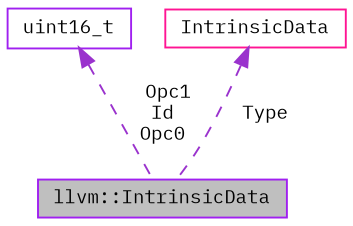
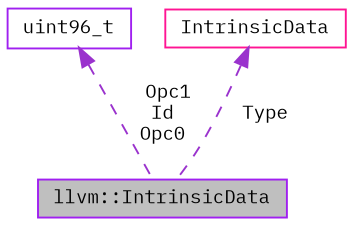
  digraph {
    fontname="IBM Plex Mono"
    node [color=purple fontname="IBM Plex Mono" fontsize=10 shape=record]
    edge [color=darkorchid3 dir=back fontname="IBM Plex Mono" fontsize=10 labelfontname=Helvetica labelfontsize=10 style=dashed]
    n1 [fillcolor=grey75 fontcolor=black height=0.2 label="llvm::IntrinsicData" style=filled width=0.4]
-   n2 [height=0.2 label=uint16_t width=0.4]
+   n2 [height=0.2 label=uint96_t width=0.4]
    n3 [color=deeppink height=0.2 label=IntrinsicData width=0.4]
    n2 -> n1 [label=" Opc1\nId\nOpc0"]
    n3 -> n1 [label=" Type"]
  }
